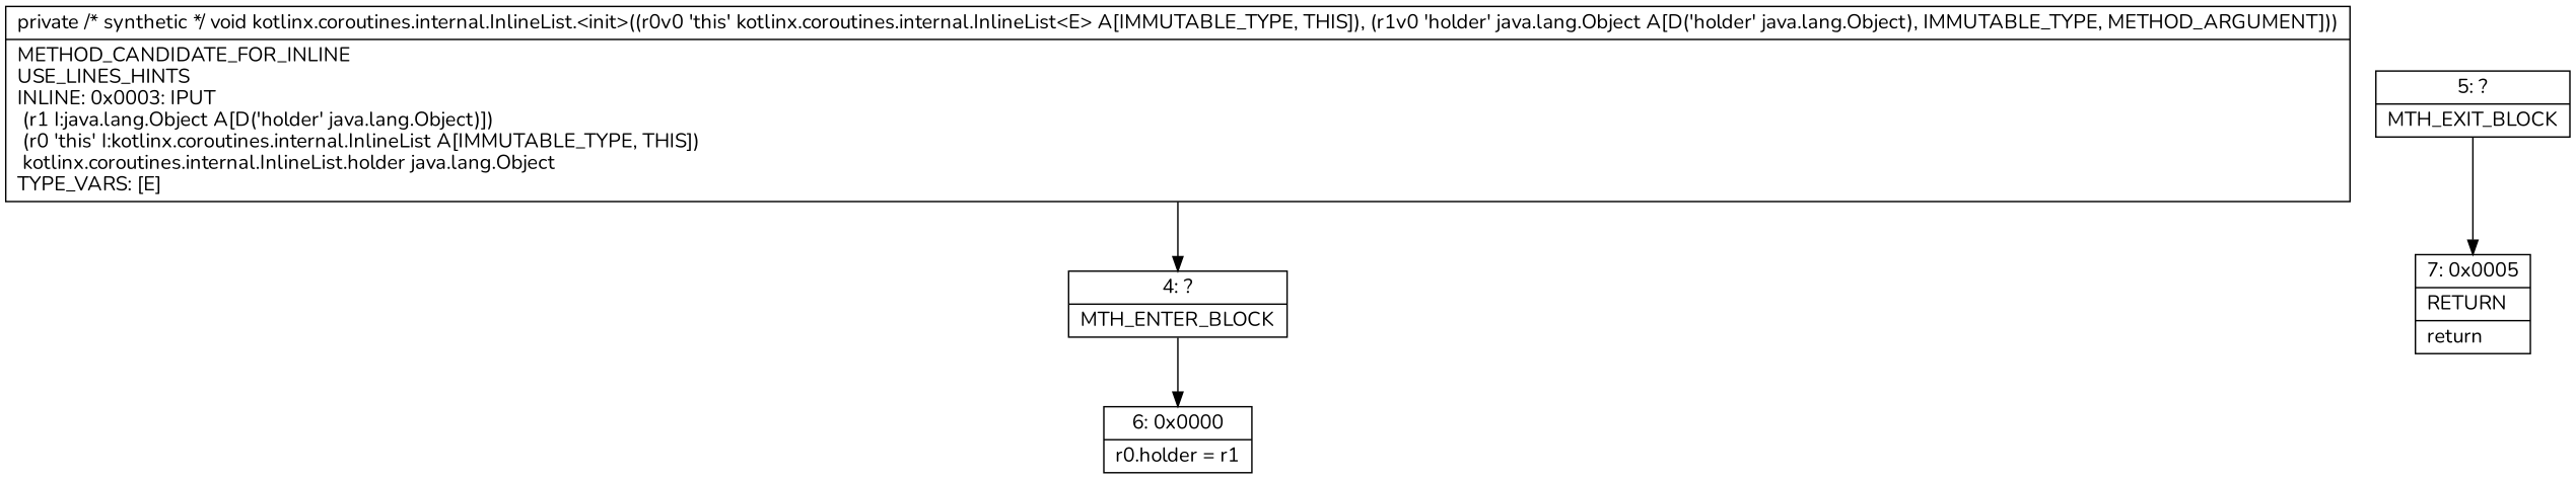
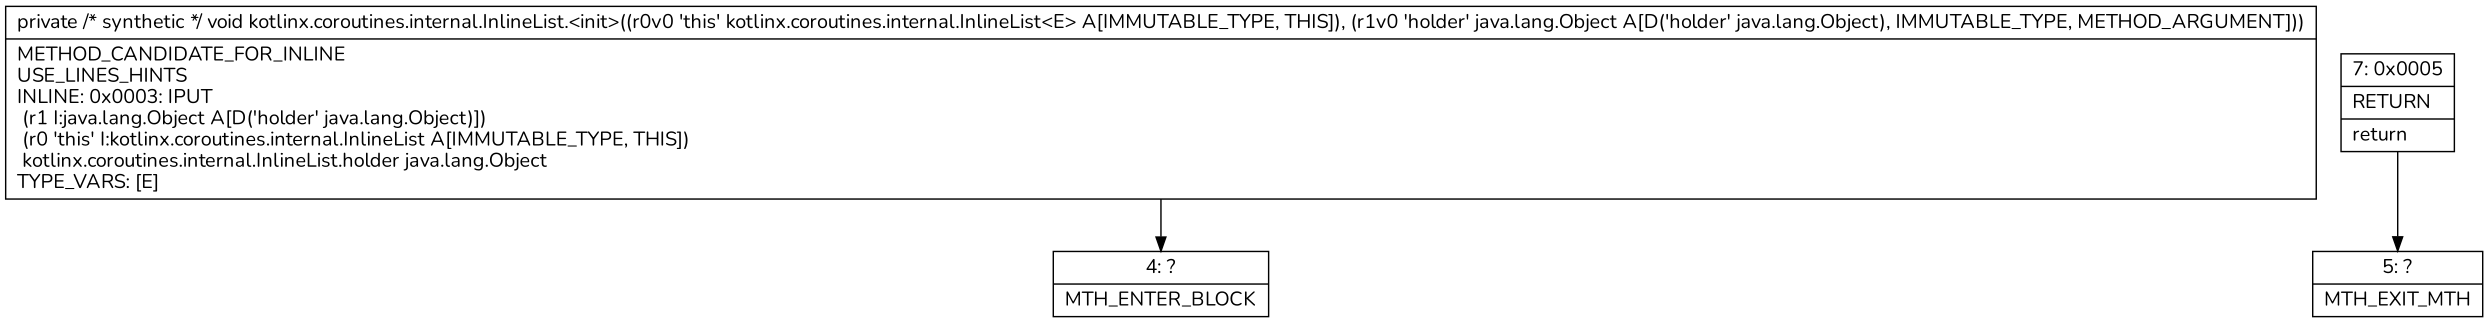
  digraph {
    fontname=Nunito
    node [fontname=Nunito shape=record]
    edge [fontname=Nunito]
    n1 [label="{4\:\ ?|MTH_ENTER_BLOCK\l}"]
-   n2 [label="{6\:\ 0x0000|r0.holder = r1\l}"]
    n3 [label="{7\:\ 0x0005|RETURN\l|return\l}"]
-   n4 [label="{5\:\ ?|MTH_EXIT_BLOCK\l}"]
+   n4 [label="{5\:\ ?|MTH_EXIT_MTH\l}"]
    n5 [label="{private \/* synthetic *\/ void kotlinx.coroutines.internal.InlineList.\<init\>((r0v0 'this' kotlinx.coroutines.internal.InlineList\<E\> A[IMMUTABLE_TYPE, THIS]), (r1v0 'holder' java.lang.Object A[D('holder' java.lang.Object), IMMUTABLE_TYPE, METHOD_ARGUMENT]))  | METHOD_CANDIDATE_FOR_INLINE\lUSE_LINES_HINTS\lINLINE: 0x0003: IPUT  \l  (r1 I:java.lang.Object A[D('holder' java.lang.Object)])\l  (r0 'this' I:kotlinx.coroutines.internal.InlineList A[IMMUTABLE_TYPE, THIS])\l kotlinx.coroutines.internal.InlineList.holder java.lang.Object\lTYPE_VARS: [E]\l}"]
-   n1 -> n2
-   n4 -> n3
+   n3 -> n4
    n5 -> n1
  }
